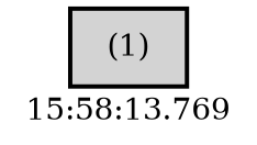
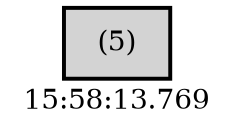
  digraph {
    label="15:58:13.769"
-   n1 [color=black fontcolor=black label="(1)" shape=rectangle style="bold,filled" fillcolor=lightgrey]
+   n1 [color=black fontcolor=black label="(5)" shape=rectangle style="bold,filled" fillcolor=lightgrey]
  }
